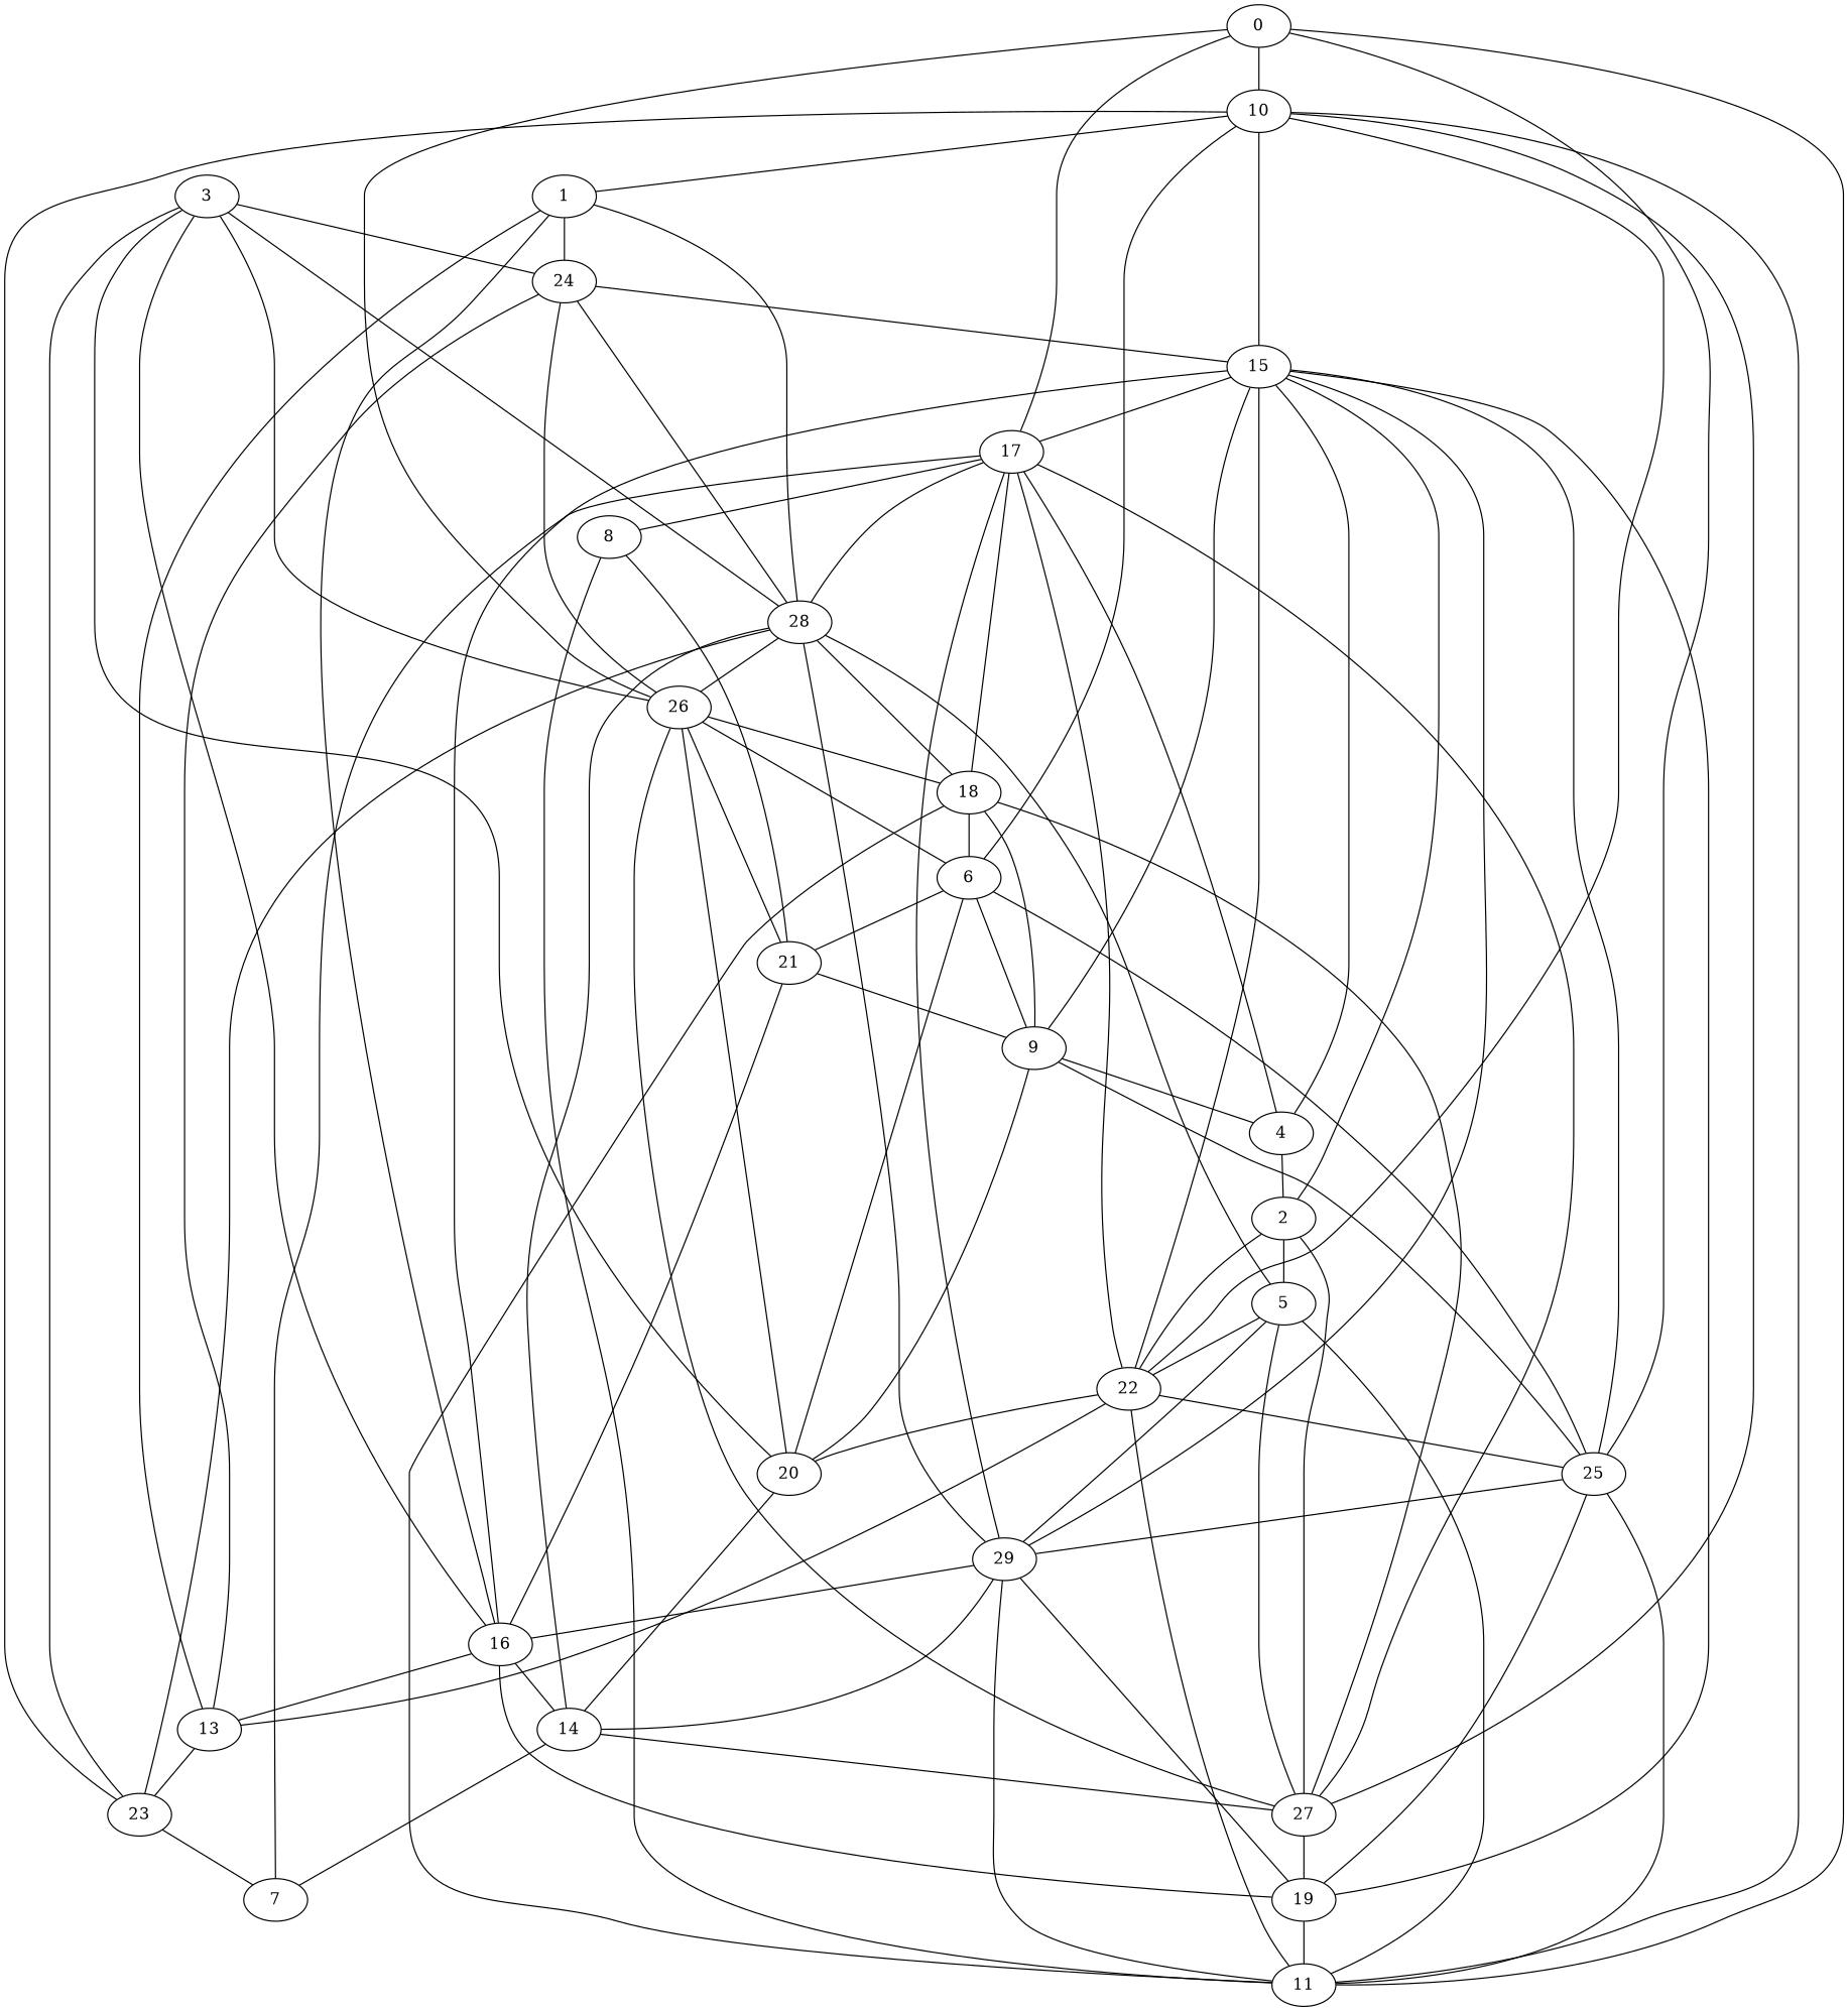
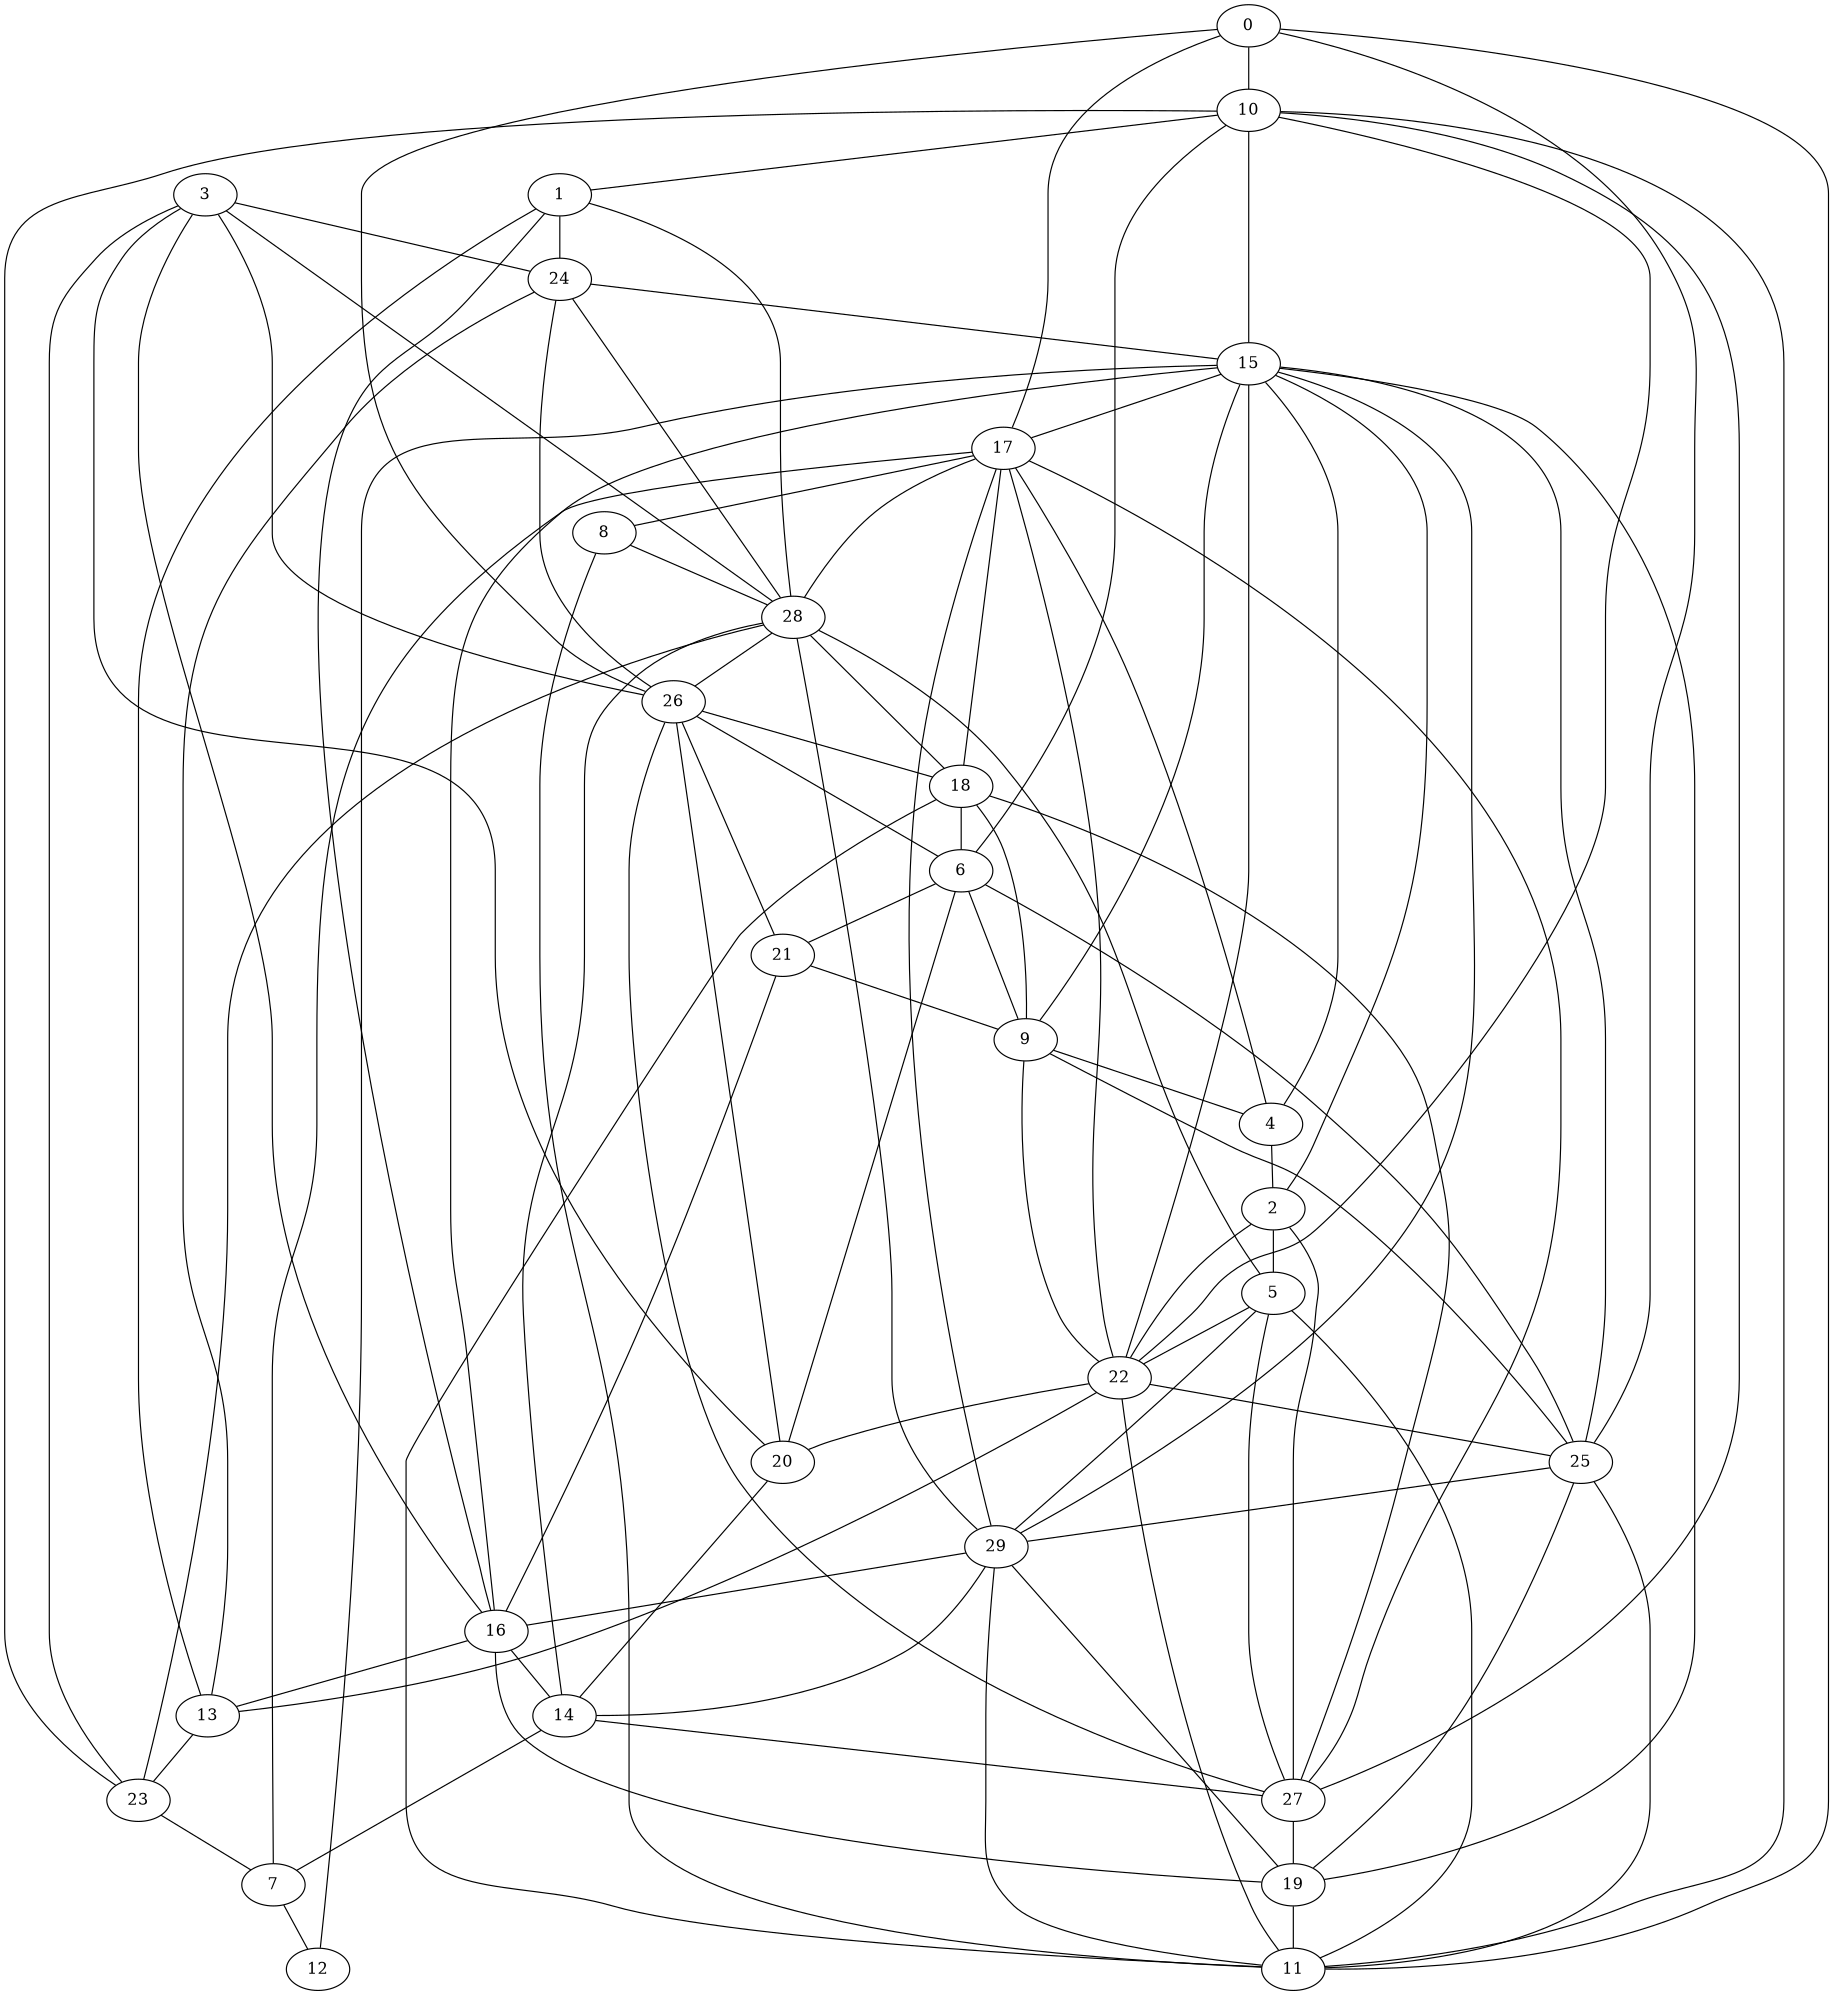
  graph {
    0
    10
    25
    26
    1
    22
    23
    29
    9
    24
    27
    18
    16
    15
    13
    14
    19
    2
    5
    28
    11
    20
    3
    7
    4
    17
    8
    6
    21
+   12
    0 -- 10
    0 -- 25
    0 -- 26
    10 -- 1
    10 -- 22
    10 -- 23
    25 -- 29
    25 -- 9
    26 -- 24
    26 -- 27
    26 -- 18
    1 -- 24
    1 -- 16
    22 -- 25
    22 -- 13
    22 -- 11
    22 -- 20
    23 -- 7
    29 -- 16
    29 -- 15
    29 -- 11
    29 -- 17
-   9 -- 20
+   9 -- 22
    9 -- 4
    24 -- 15
    27 -- 10
    27 -- 18
    27 -- 19
    18 -- 9
    18 -- 11
    18 -- 17
    18 -- 6
    16 -- 15
    16 -- 13
    16 -- 14
    16 -- 19
    15 -- 10
    15 -- 25
    15 -- 22
    15 -- 9
    15 -- 19
    15 -- 2
    15 -- 4
    15 -- 17
    13 -- 1
    13 -- 23
    13 -- 24
    14 -- 29
    14 -- 27
    14 -- 7
    19 -- 25
    19 -- 29
    19 -- 11
    2 -- 22
    2 -- 27
    2 -- 5
    5 -- 22
    5 -- 29
    5 -- 27
    5 -- 28
    5 -- 11
    28 -- 26
    28 -- 1
    28 -- 23
    28 -- 29
    28 -- 24
    28 -- 18
    28 -- 14
    11 -- 0
    11 -- 10
    11 -- 25
    20 -- 26
    20 -- 14
    3 -- 26
    3 -- 23
    3 -- 24
    3 -- 16
    3 -- 28
    3 -- 20
    7 -- 17
+   7 -- 12
    4 -- 2
    4 -- 17
    17 -- 0
    17 -- 22
    17 -- 27
    17 -- 28
    17 -- 8
-   8 -- 21
+   8 -- 28
    8 -- 11
    6 -- 10
    6 -- 25
    6 -- 26
    6 -- 9
    6 -- 20
    6 -- 21
    21 -- 26
    21 -- 9
    21 -- 16
+   12 -- 15
  }
